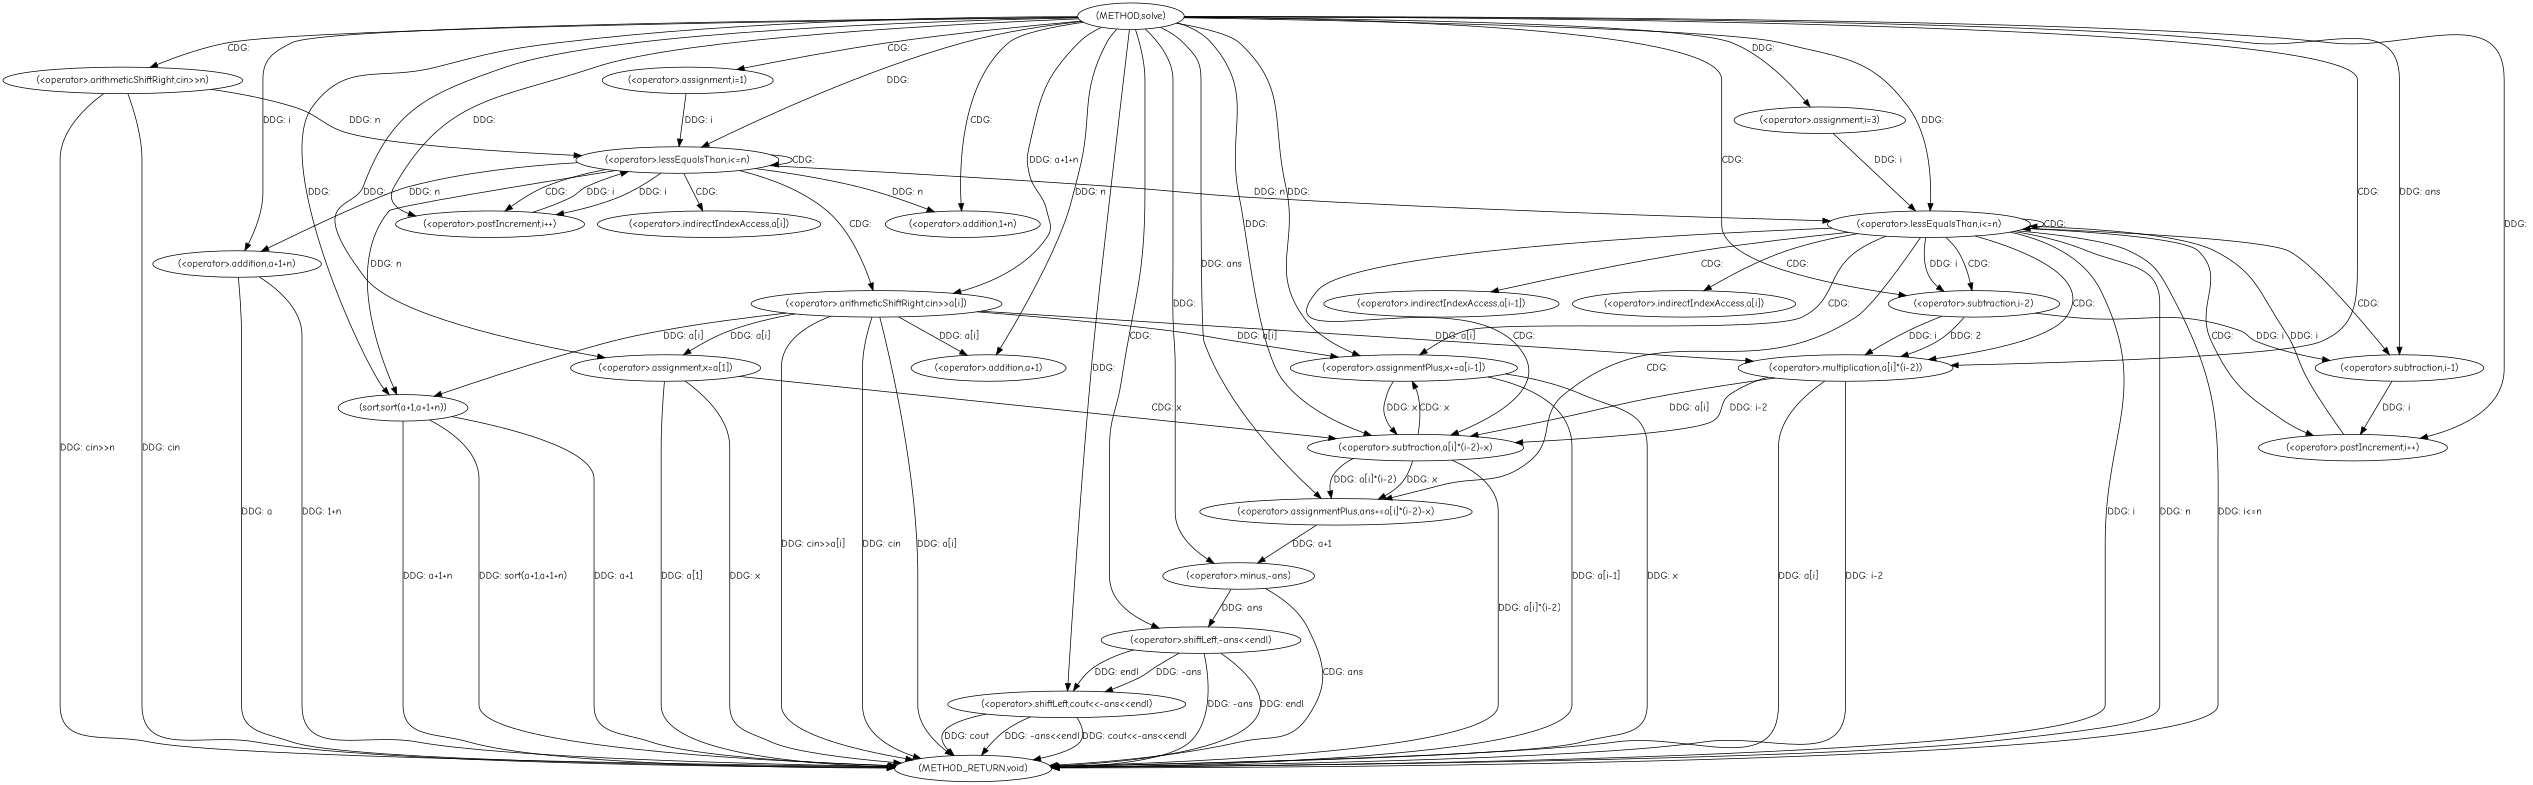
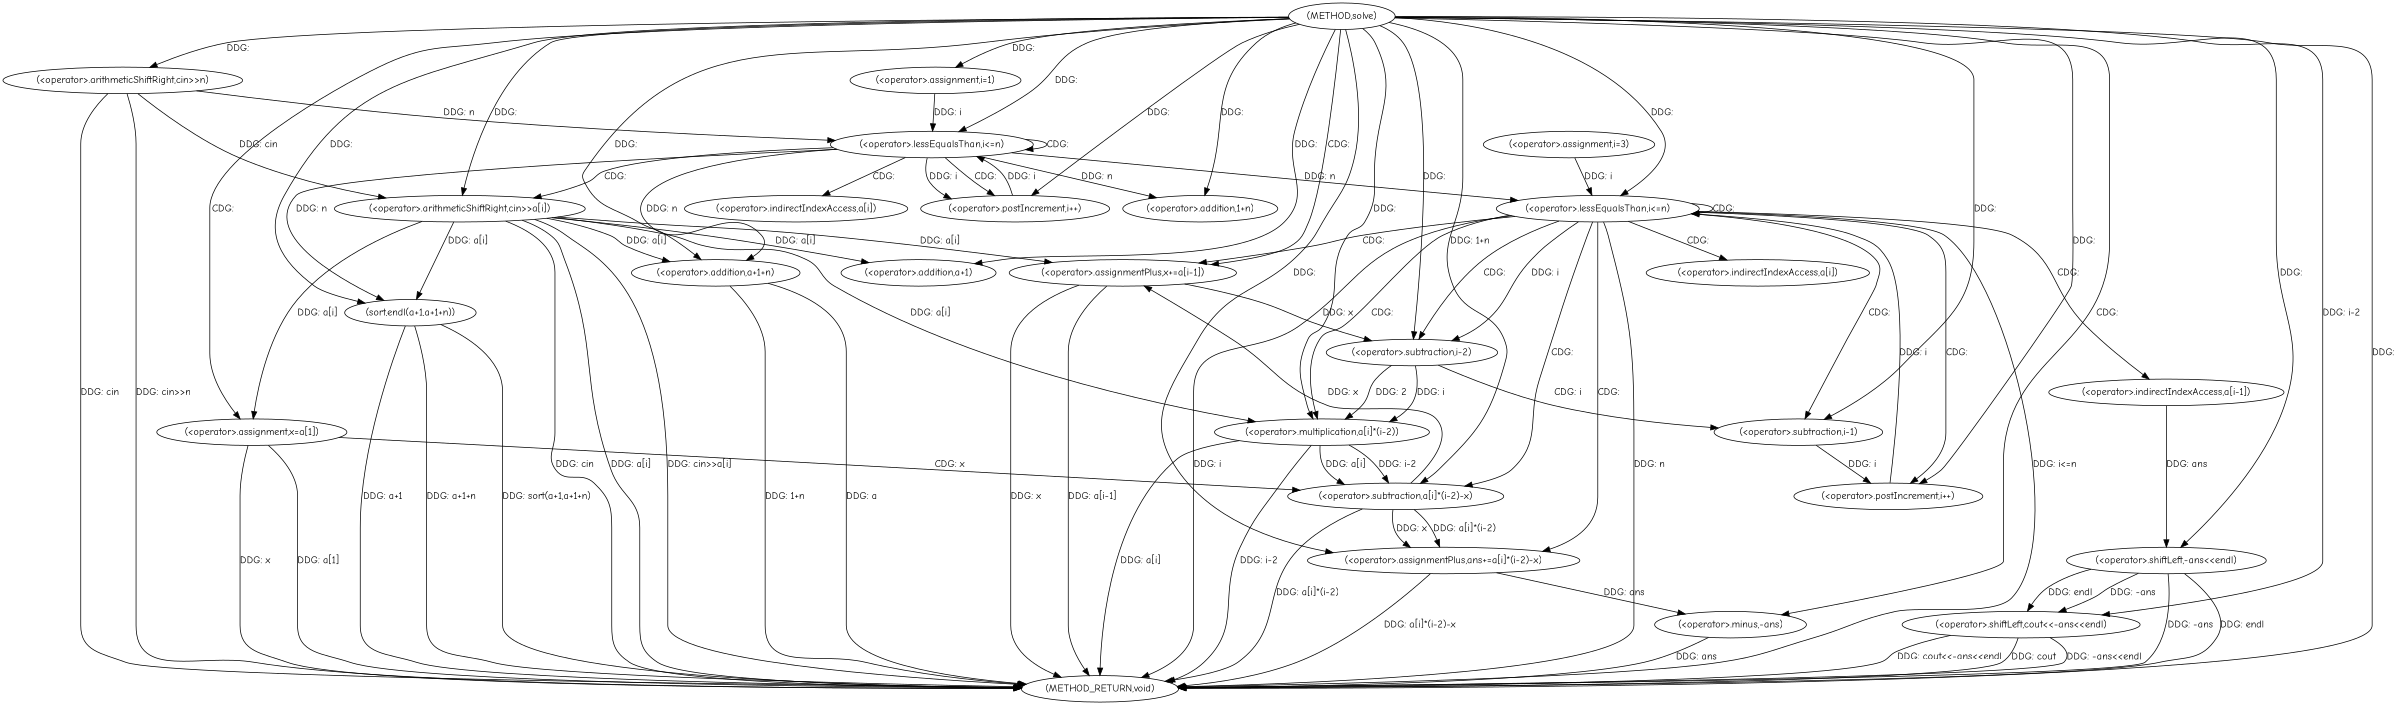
  digraph {
    fontname="Comic Neue"
    node [fontname="Comic Neue"]
    edge [fontname="Comic Neue"]
    n1 [label="(METHOD,solve)"]
    n2 [label="(<operator>.arithmeticShiftRight,cin>>n)"]
-   n3 [label="(sort,sort(a+1,a+1+n))"]
+   n3 [label="(sort,endl(a+1,a+1+n))"]
    n4 [label="(<operator>.assignment,x=a[1])"]
    n5 [label="(<operator>.shiftLeft,cout<<-ans<<endl)"]
    n6 [label="(<operator>.assignment,i=1)"]
    n7 [label="(<operator>.lessEqualsThan,i<=n)"]
    n8 [label="(<operator>.postIncrement,i++)"]
    n9 [label="(<operator>.assignment,i=3)"]
    n10 [label="(<operator>.lessEqualsThan,i<=n)"]
    n11 [label="(<operator>.postIncrement,i++)"]
    n12 [label="(<operator>.arithmeticShiftRight,cin>>a[i])"]
    n13 [label="(<operator>.addition,a+1)"]
    n14 [label="(<operator>.addition,a+1+n)"]
    n15 [label="(<operator>.assignmentPlus,ans+=a[i]*(i-2)-x)"]
    n16 [label="(<operator>.assignmentPlus,x+=a[i-1])"]
    n17 [label="(<operator>.shiftLeft,-ans<<endl)"]
    n18 [label="(<operator>.addition,1+n)"]
    n19 [label="(<operator>.minus,-ans)"]
    n20 [label="(<operator>.subtraction,a[i]*(i-2)-x)"]
    n21 [label="(<operator>.multiplication,a[i]*(i-2))"]
    n22 [label="(<operator>.subtraction,i-1)"]
    n23 [label="(<operator>.subtraction,i-2)"]
    n24 [label="(METHOD_RETURN,void)"]
    n25 [label="(<operator>.indirectIndexAccess,a[i])"]
    n26 [label="(<operator>.indirectIndexAccess,a[i-1])"]
    n27 [label="(<operator>.indirectIndexAccess,a[i])"]
-   n1 -> n2 [label="CDG: "]
+   n1 -> n2 [label="DDG: "]
    n1 -> n3 [label="DDG: "]
-   n1 -> n4 [label="DDG: "]
-   n1 -> n5 [label="DDG: "]
-   n1 -> n6 [label="CDG: "]
+   n1 -> n4 [label="CDG: "]
+   n1 -> n5 [label="DDG: i-2"]
+   n1 -> n6 [label="DDG: "]
    n1 -> n7 [label="DDG: "]
    n1 -> n8 [label="DDG: "]
-   n1 -> n9 [label="DDG: "]
+   n1 -> n24 [label="DDG: "]
    n1 -> n10 [label="DDG: "]
    n1 -> n11 [label="DDG: "]
-   n1 -> n12 [label="DDG: a+1+n"]
-   n1 -> n13 [label="DDG: n"]
-   n1 -> n14 [label="DDG: i"]
-   n1 -> n15 [label="DDG: ans"]
-   n1 -> n16 [label="DDG: "]
-   n1 -> n17 [label="CDG: "]
-   n1 -> n18 [label="CDG: "]
-   n1 -> n19 [label="DDG: "]
-   n1 -> n20 [label="DDG: "]
-   n1 -> n21 [label="CDG: "]
-   n1 -> n22 [label="DDG: ans"]
-   n1 -> n23 [label="CDG: "]
+   n1 -> n12 [label="DDG: "]
+   n1 -> n13 [label="DDG: "]
+   n1 -> n14 [label="DDG: "]
+   n1 -> n15 [label="DDG: "]
+   n1 -> n16 [label="CDG: "]
+   n1 -> n17 [label="DDG: "]
+   n1 -> n18 [label="DDG: "]
+   n1 -> n19 [label="CDG: "]
+   n1 -> n20 [label="DDG: 1+n"]
+   n1 -> n21 [label="DDG: "]
+   n1 -> n22 [label="DDG: "]
+   n1 -> n23 [label="DDG: "]
    n2 -> n7 [label="DDG: n"]
+   n2 -> n12 [label="DDG: cin"]
    n2 -> n24 [label="DDG: cin"]
    n2 -> n24 [label="DDG: cin>>n"]
    n3 -> n24 [label="DDG: a+1"]
    n3 -> n24 [label="DDG: a+1+n"]
    n3 -> n24 [label="DDG: sort(a+1,a+1+n)"]
    n4 -> n20 [label="CDG: x"]
    n4 -> n24 [label="DDG: x"]
    n4 -> n24 [label="DDG: a[1]"]
    n5 -> n24 [label="DDG: -ans<<endl"]
    n5 -> n24 [label="DDG: cout<<-ans<<endl"]
    n5 -> n24 [label="DDG: cout"]
    n6 -> n7 [label="DDG: i"]
    n7 -> n3 [label="DDG: n"]
    n7 -> n7 [label="CDG: "]
    n7 -> n8 [label="DDG: i"]
    n7 -> n8 [label="CDG: "]
    n7 -> n10 [label="DDG: n"]
    n7 -> n12 [label="CDG: "]
    n7 -> n14 [label="DDG: n"]
    n7 -> n18 [label="DDG: n"]
    n7 -> n25 [label="CDG: "]
    n8 -> n7 [label="DDG: i"]
    n9 -> n10 [label="DDG: i"]
    n10 -> n10 [label="CDG: "]
    n10 -> n11 [label="CDG: "]
    n10 -> n15 [label="CDG: "]
    n10 -> n16 [label="CDG: "]
    n10 -> n20 [label="CDG: "]
    n10 -> n21 [label="CDG: "]
    n10 -> n22 [label="CDG: "]
    n10 -> n23 [label="DDG: i"]
    n10 -> n23 [label="CDG: "]
    n10 -> n24 [label="DDG: i"]
    n10 -> n24 [label="DDG: n"]
    n10 -> n24 [label="DDG: i<=n"]
    n10 -> n26 [label="CDG: "]
    n10 -> n27 [label="CDG: "]
    n11 -> n10 [label="DDG: i"]
    n12 -> n3 [label="DDG: a[i]"]
    n12 -> n4 [label="DDG: a[i]"]
    n12 -> n13 [label="DDG: a[i]"]
+   n12 -> n14 [label="DDG: a[i]"]
    n12 -> n16 [label="DDG: a[i]"]
    n12 -> n21 [label="DDG: a[i]"]
    n12 -> n24 [label="DDG: cin"]
    n12 -> n24 [label="DDG: a[i]"]
    n12 -> n24 [label="DDG: cin>>a[i]"]
    n14 -> n24 [label="DDG: a"]
    n14 -> n24 [label="DDG: 1+n"]
-   n15 -> n19 [label="DDG: a+1"]
-   n16 -> n20 [label="DDG: x"]
+   n15 -> n19 [label="DDG: ans"]
+   n15 -> n24 [label="DDG: a[i]*(i-2)-x"]
+   n16 -> n23 [label="DDG: x"]
    n16 -> n24 [label="DDG: x"]
    n16 -> n24 [label="DDG: a[i-1]"]
    n17 -> n5 [label="DDG: endl"]
    n17 -> n5 [label="DDG: -ans"]
    n17 -> n24 [label="DDG: -ans"]
    n17 -> n24 [label="DDG: endl"]
-   n19 -> n17 [label="DDG: ans"]
-   n19 -> n24 [label="CDG: ans"]
+   n26 -> n17 [label="DDG: ans"]
+   n19 -> n24 [label="DDG: ans"]
    n20 -> n15 [label="DDG: x"]
    n20 -> n15 [label="DDG: a[i]*(i-2)"]
-   n20 -> n16 [label="CDG: x"]
+   n20 -> n16 [label="DDG: x"]
    n20 -> n24 [label="DDG: a[i]*(i-2)"]
    n21 -> n20 [label="DDG: i-2"]
    n21 -> n20 [label="DDG: a[i]"]
    n21 -> n24 [label="DDG: a[i]"]
    n21 -> n24 [label="DDG: i-2"]
    n22 -> n11 [label="DDG: i"]
    n23 -> n21 [label="DDG: i"]
    n23 -> n21 [label="DDG: 2"]
-   n23 -> n22 [label="DDG: i"]
+   n23 -> n22 [label="CDG: i"]
  }
